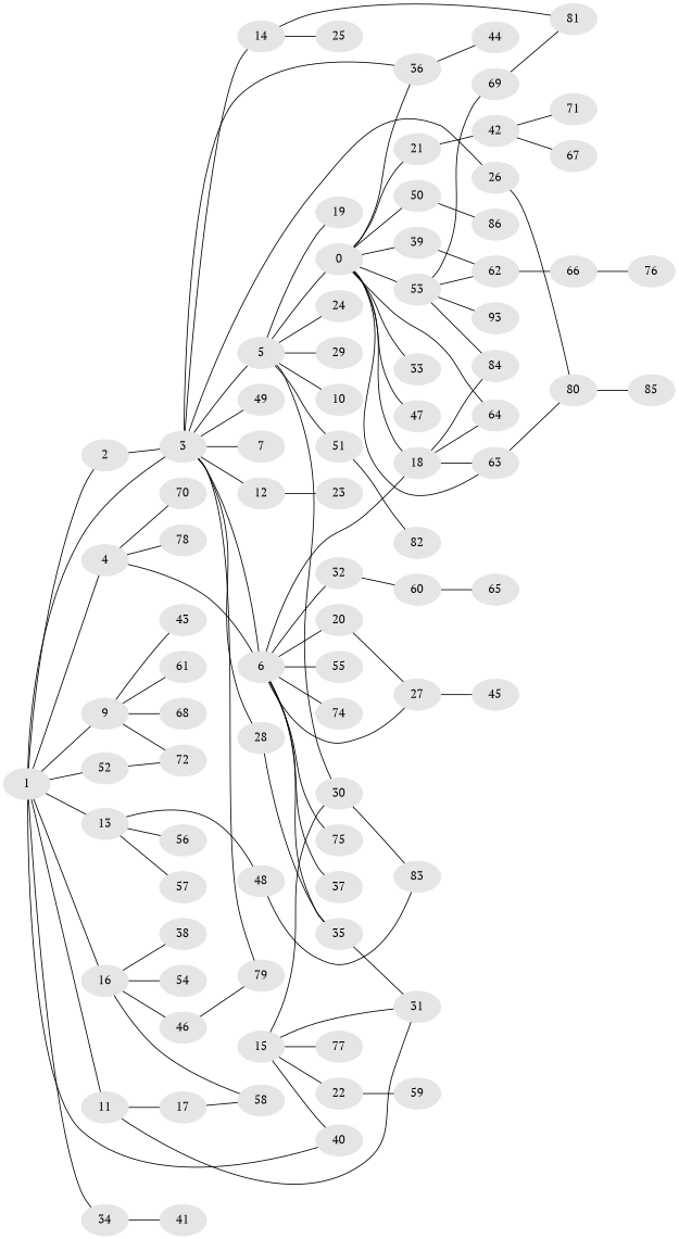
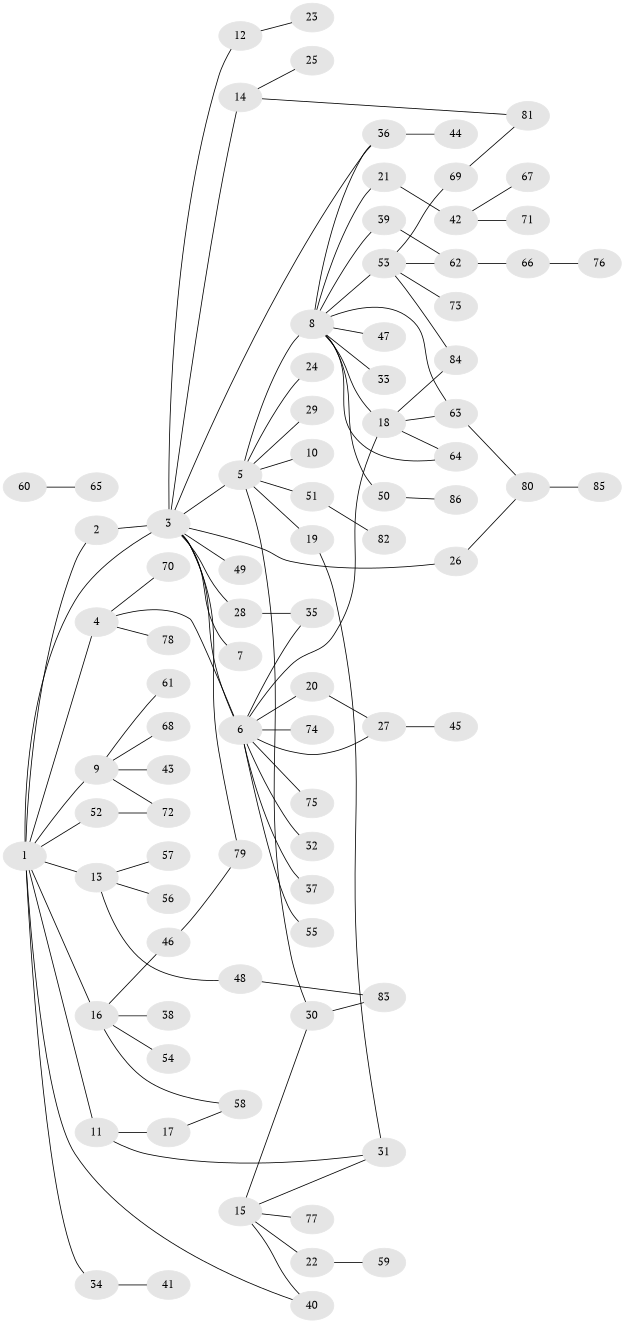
  graph {
    fontname="PT Serif"
    rankdir=LR
    node [color=gray90 fontname="PT Serif" style=filled]
    edge [fontname="PT Serif"]
    1
    2
    3
    4
    9
    11
    13
    16
    34
    52
    40
    5
    6
    7
    12
    14
    26
    28
    36
    49
    79
    70
    78
    43
    61
    68
    72
    17
    31
    48
    56
    57
    15
    30
    22
    77
    38
    46
    54
    58
    41
-   8 [label=0]
+   8
    10
    19
    24
    29
    51
    18
    20
    27
    32
    35
    37
    55
    74
    75
    23
    25
    81
    80
    44
    21
    33
    39
    47
    50
    53
    63
    64
    83
    82
    84
    45
    60
    42
    62
    86
    69
-   73 [label=93]
+   73
    59
    66
    67
    71
    85
    65
    76
    1 -- 2
    1 -- 3
    1 -- 4
    1 -- 9
    1 -- 11
    1 -- 13
    1 -- 16
    1 -- 34
    1 -- 52
    1 -- 40
    2 -- 3
    3 -- 5
    3 -- 6
    3 -- 7
    3 -- 12
    3 -- 14
    3 -- 26
    3 -- 28
    3 -- 36
    3 -- 49
    3 -- 79
    4 -- 6
    4 -- 70
    4 -- 78
    9 -- 43
    9 -- 61
    9 -- 68
    9 -- 72
    11 -- 17
    11 -- 31
    13 -- 48
    13 -- 56
    13 -- 57
    16 -- 38
    16 -- 46
    16 -- 54
    16 -- 58
    34 -- 41
    52 -- 72
    5 -- 30
    5 -- 8
    5 -- 10
    5 -- 19
    5 -- 24
    5 -- 29
    5 -- 51
    6 -- 18
    6 -- 20
    6 -- 27
    6 -- 32
    6 -- 35
    6 -- 37
    6 -- 55
    6 -- 74
    6 -- 75
    12 -- 23
    14 -- 25
    14 -- 81
    26 -- 80
    28 -- 35
    36 -- 44
    17 -- 58
    48 -- 83
    15 -- 40
    15 -- 31
    15 -- 30
    15 -- 22
    15 -- 77
    30 -- 83
    22 -- 59
    46 -- 79
    8 -- 36
    8 -- 18
    8 -- 21
    8 -- 33
    8 -- 39
    8 -- 47
    8 -- 50
    8 -- 53
    8 -- 63
    8 -- 64
-   35 -- 31
+   19 -- 31
    51 -- 82
    18 -- 63
    18 -- 64
    18 -- 84
    20 -- 27
    27 -- 45
-   32 -- 60
    80 -- 85
    21 -- 42
    39 -- 62
    50 -- 86
    53 -- 84
    53 -- 62
    53 -- 69
    53 -- 73
    63 -- 80
    60 -- 65
    42 -- 67
    42 -- 71
    62 -- 66
    69 -- 81
    66 -- 76
  }
